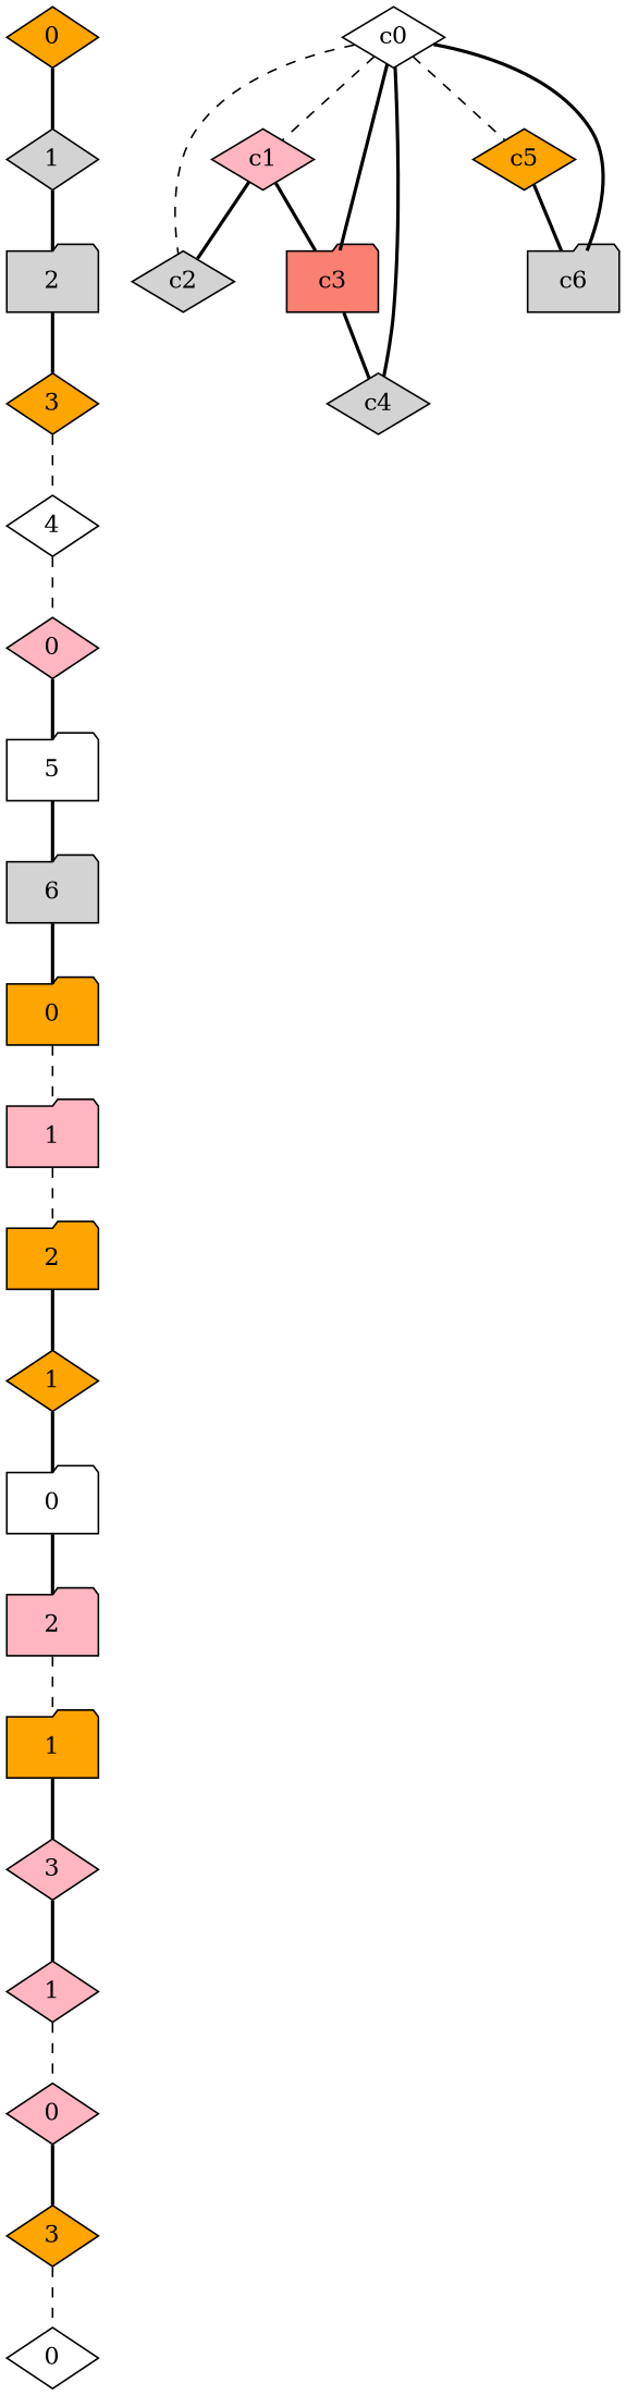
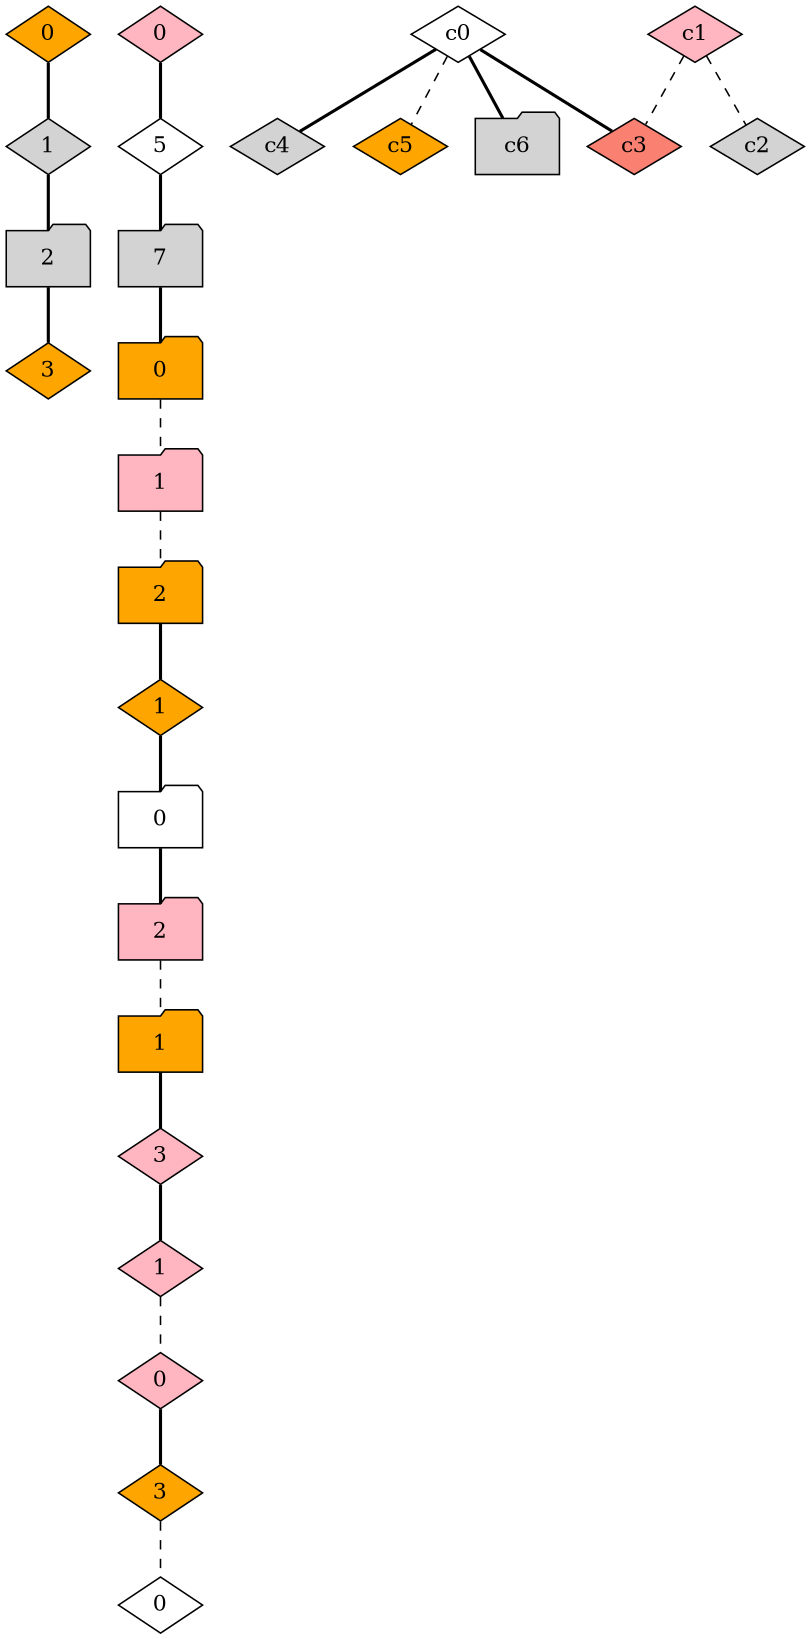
  graph {
    node [fillcolor=orange shape=diamond style=filled]
    edge [style=bold]
    n1 [label=0]
    n2 [fillcolor=lightgrey label=1]
    n3 [fillcolor=lightgrey label=2 shape=folder]
    n4 [label=3]
-   n5 [fillcolor=white label=4]
    n6 [fillcolor=lightpink label=0]
-   n7 [fillcolor=white label=5 shape=folder]
-   n8 [fillcolor=lightgrey label=6 shape=folder]
+   n7 [fillcolor=white label=5]
+   n8 [fillcolor=lightgrey label=7 shape=folder]
    n9 [label=0 shape=folder]
    n10 [fillcolor=lightpink label=1 shape=folder]
    n11 [label=2 shape=folder]
    n12 [label=1]
    n13 [fillcolor=white label=0 shape=folder]
    n14 [fillcolor=lightpink label=2 shape=folder]
    n15 [label=1 shape=folder]
    n16 [fillcolor=lightpink label=3]
    n17 [fillcolor=lightpink label=1]
    n18 [fillcolor=lightpink label=0]
    n19 [label=3]
    n20 [fillcolor=white label=0]
    c0 [fillcolor=white]
    c1 [fillcolor=lightpink]
    c2 [fillcolor=lightgrey]
-   c3 [fillcolor=salmon shape=folder]
+   c3 [fillcolor=salmon]
    c4 [fillcolor=lightgrey]
    c5
    c6 [fillcolor=lightgrey shape=folder]
    n1 -- n2
    n2 -- n3
    n3 -- n4
-   n4 -- n5 [style=dashed]
-   n5 -- n6 [style=dashed]
    n6 -- n7
    n7 -- n8
    n8 -- n9
    n9 -- n10 [style=dashed]
    n10 -- n11 [style=dashed]
    n11 -- n12
    n12 -- n13
    n13 -- n14
    n14 -- n15 [style=dashed]
    n15 -- n16
    n16 -- n17
    n17 -- n18 [style=dashed]
    n18 -- n19
    n19 -- n20 [style=dashed]
-   c0 -- c1 [style=dashed]
-   c0 -- c2 [style=dashed]
    c0 -- c3
    c0 -- c4
    c0 -- c5 [style=dashed]
    c0 -- c6
-   c1 -- c2
-   c1 -- c3
-   c3 -- c4
-   c5 -- c6
+   c1 -- c2 [style=dashed]
+   c1 -- c3 [style=dashed]
  }
